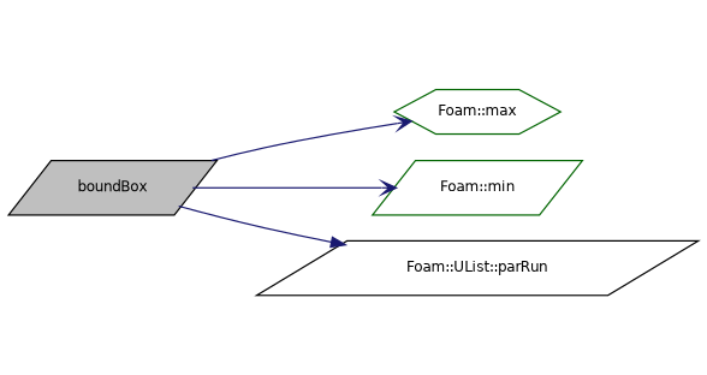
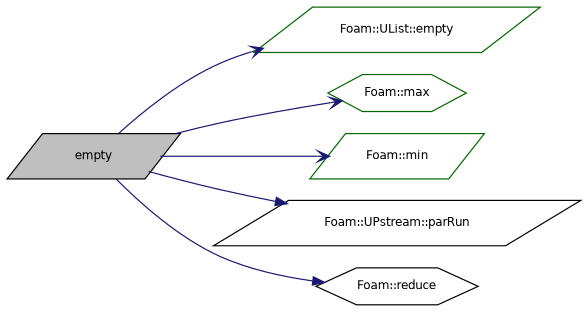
  digraph {
    rankdir=LR
    node [color=black fontname=Helvetica fontsize=10 shape=parallelogram]
    edge [arrowhead=vee color=midnightblue fontname=Helvetica fontsize=10 labelfontname=Helvetica labelfontsize=10 style=solid]
-   n1 [fillcolor=grey75 fontcolor=black height=0.2 label=boundBox style=filled width=0.4]
+   n1 [fillcolor=grey75 fontcolor=black height=0.2 label=empty style=filled width=0.4]
+   n2 [color=darkgreen height=0.2 label="Foam::UList::empty" width=0.4]
    n3 [color=darkgreen height=0.2 label="Foam::max" shape=hexagon width=0.4]
    n4 [color=darkgreen height=0.2 label="Foam::min" width=0.4]
-   n5 [height=0.2 label="Foam::UList::parRun" width=0.4]
+   n5 [height=0.2 label="Foam::UPstream::parRun" width=0.4]
+   n6 [height=0.2 label="Foam::reduce" shape=hexagon width=0.4]
+   n1 -> n2
    n1 -> n3
    n1 -> n4
    n1 -> n5 [arrowhead=normal]
+   n1 -> n6 [arrowhead=normal]
  }
